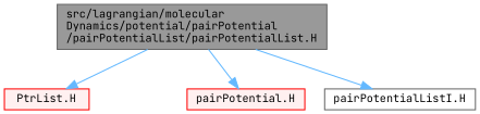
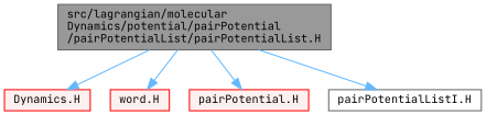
  digraph {
    fontname="JetBrains Mono"
    node [color=red fillcolor="#FFF0F0" fontname="JetBrains Mono" fontsize=10 shape=box style=filled]
    edge [color=steelblue1 fontname="JetBrains Mono" fontsize=10 labelfontname=Helvetica labelfontsize=10 style=solid]
    n1 [color=gray40 fillcolor=grey60 fontcolor=black height=0.2 label="src/lagrangian/molecular\lDynamics/potential/pairPotential\l/pairPotentialList/pairPotentialList.H" width=0.4]
-   n2 [height=0.2 label="PtrList.H" width=0.4]
+   n2 [height=0.2 label="Dynamics.H" width=0.4]
+   n3 [height=0.2 label="word.H" width=0.4]
    n4 [height=0.2 label="pairPotential.H" width=0.4]
    n5 [color=grey40 fillcolor=white height=0.2 label="pairPotentialListI.H" width=0.4]
    n1 -> n2
+   n1 -> n3
    n1 -> n4
    n1 -> n5
  }
